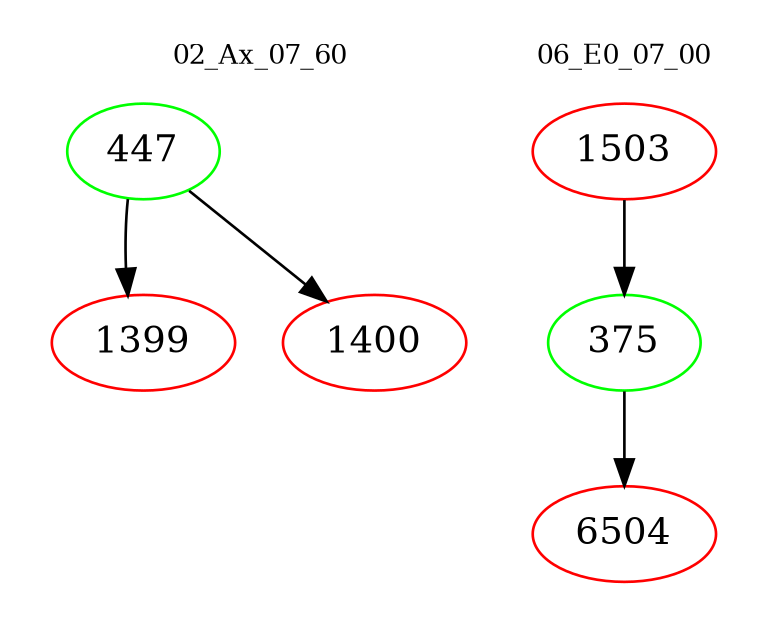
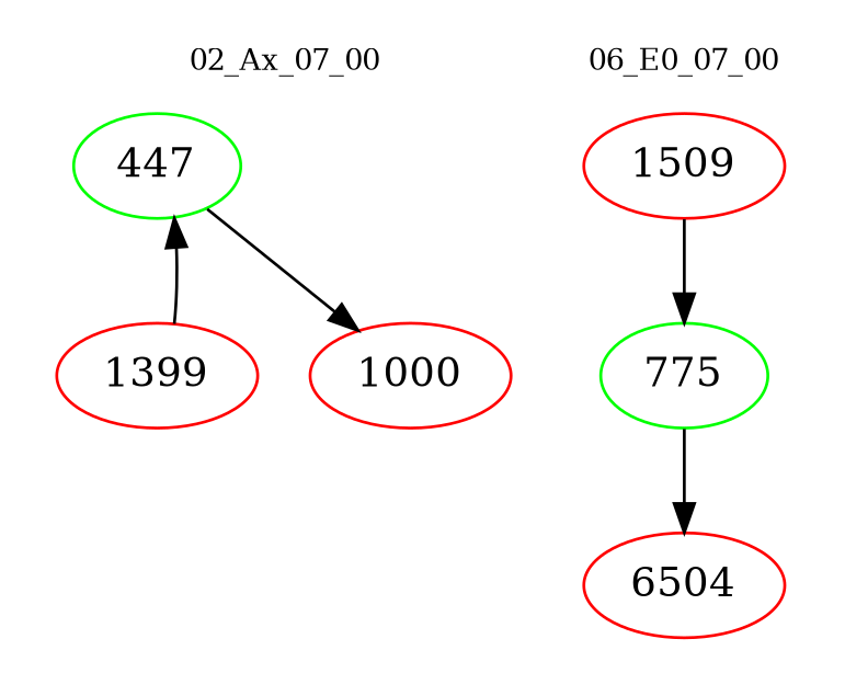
  digraph {
    node [color=red]
    edge [color=black]
    n1 [color=green label=447]
    n2 [label=1399]
-   n3 [label=1400]
-   n4 [color=green label=375]
-   n5 [label=1503]
+   n3 [label=1000]
+   n4 [color=green label=775]
+   n5 [label=1509]
    n6 [label=6504]
    subgraph cluster_1 {
      color=white
      fontsize=10
-     label="02_Ax_07_60"
+     label="02_Ax_07_00"
      n1
      n2
      n3
    }
    subgraph cluster_2 {
      color=white
      fontsize=10
      label="06_E0_07_00"
      n4
      n5
      n6
    }
-   n1 -> n2
+   n2 -> n1
    n1 -> n3
    n4 -> n6
    n5 -> n4
  }
